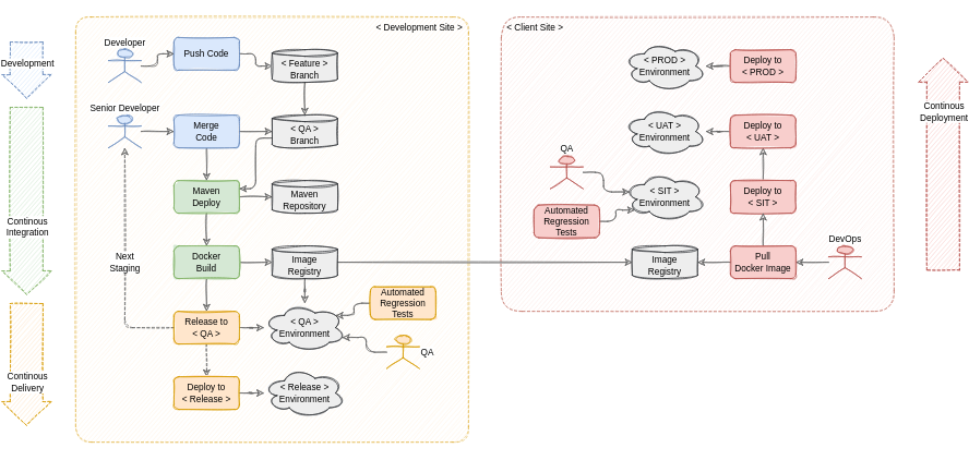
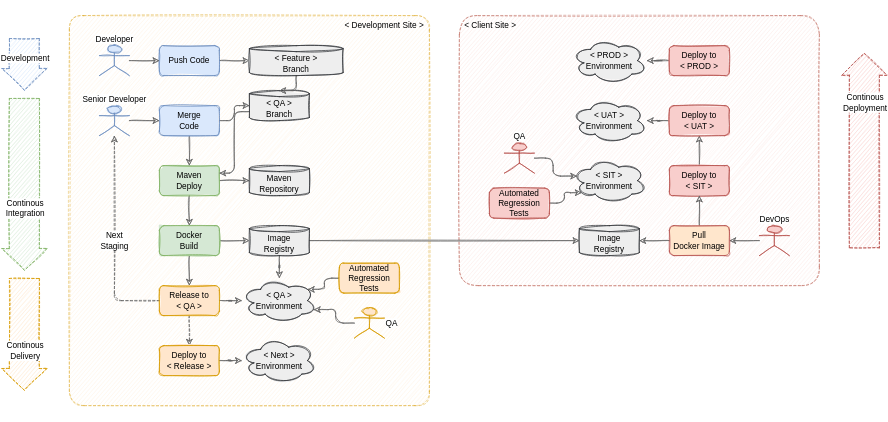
  <mxCell id="0" />
  <mxCell id="1" parent="0" />
  <mxCell id="2" value="&amp;lt; Development Site &amp;gt;" style="rounded=1;whiteSpace=wrap;html=1;dashed=1;sketch=1;fillStyle=hachure;fontSize=11;fillColor=#ffe6cc;opacity=50;strokeColor=#d79b00;arcSize=4;align=right;verticalAlign=top;spacingRight=5;spacingTop=0;" parent="1" vertex="1"><mxGeometry x="80" y="20" width="480" height="520" as="geometry" /></mxCell>
  <mxCell id="3" value="&amp;lt; Client Site &amp;gt;" style="rounded=1;whiteSpace=wrap;html=1;dashed=1;sketch=1;fillStyle=hachure;fontSize=11;fillColor=#fad9d5;strokeColor=#ae4132;arcSize=7;opacity=50;align=left;labelPosition=center;verticalLabelPosition=middle;verticalAlign=top;spacingLeft=5;" parent="1" vertex="1"><mxGeometry x="600" y="20" width="480" height="360" as="geometry" /></mxCell>
  <mxCell id="4" style="edgeStyle=orthogonalEdgeStyle;rounded=1;sketch=1;orthogonalLoop=1;jettySize=auto;html=1;fontSize=11;fillColor=#f5f5f5;strokeColor=#666666;" parent="1" source="5" target="7" edge="1"><mxGeometry relative="1" as="geometry" /></mxCell>
  <mxCell id="5" value="Deploy to &lt;br style=&quot;font-size: 11px&quot;&gt;&amp;lt; SIT &amp;gt;" style="rounded=1;whiteSpace=wrap;html=1;labelBackgroundColor=none;sketch=1;fillStyle=solid;fillColor=#f8cecc;strokeColor=#b85450;fontSize=11;" parent="1" vertex="1"><mxGeometry x="880" y="220" width="80" height="40" as="geometry" /></mxCell>
  <mxCell id="6" style="edgeStyle=orthogonalEdgeStyle;rounded=1;sketch=1;orthogonalLoop=1;jettySize=auto;html=1;fontSize=11;fillColor=#f5f5f5;strokeColor=#666666;" parent="1" source="7" target="8" edge="1"><mxGeometry relative="1" as="geometry" /></mxCell>
  <mxCell id="7" value="Deploy to &lt;br style=&quot;font-size: 11px&quot;&gt;&amp;lt; UAT &amp;gt;" style="rounded=1;whiteSpace=wrap;html=1;labelBackgroundColor=none;sketch=1;fillStyle=solid;fillColor=#f8cecc;strokeColor=#b85450;fontSize=11;" parent="1" vertex="1"><mxGeometry x="880" y="140" width="80" height="40" as="geometry" /></mxCell>
  <mxCell id="8" value="&amp;lt; UAT &amp;gt;&lt;br&gt;Environment" style="ellipse;shape=cloud;whiteSpace=wrap;html=1;rounded=1;sketch=1;fillColor=#eeeeee;strokeColor=#36393d;fillStyle=solid;fontSize=11;" parent="1" vertex="1"><mxGeometry x="750" y="130" width="100" height="60" as="geometry" /></mxCell>
  <mxCell id="9" value="" style="shape=flexArrow;endArrow=classic;html=1;rounded=1;sketch=1;fillColor=#f8cecc;endWidth=19;endSize=9.33;width=40;strokeColor=#b85450;fillStyle=hachure;dashed=1;fontSize=11;" parent="1" edge="1"><mxGeometry width="50" height="50" relative="1" as="geometry"><mxPoint x="1140" y="330" as="sourcePoint" /><mxPoint x="1140" y="70" as="targetPoint" /></mxGeometry></mxCell>
  <mxCell id="10" value="Continous&lt;br&gt;Deployment" style="edgeLabel;html=1;align=center;verticalAlign=middle;resizable=0;points=[];fontSize=11;" parent="9" vertex="1" connectable="0"><mxGeometry x="0.231" y="16" relative="1" as="geometry"><mxPoint x="16" y="-35" as="offset" /></mxGeometry></mxCell>
  <mxCell id="11" value="&amp;lt; SIT &amp;gt;&lt;br&gt;Environment" style="ellipse;shape=cloud;whiteSpace=wrap;html=1;rounded=1;sketch=1;fillColor=#eeeeee;strokeColor=#36393d;fillStyle=solid;fontSize=11;" parent="1" vertex="1"><mxGeometry x="750" y="210" width="100" height="60" as="geometry" /></mxCell>
  <mxCell id="12" value="Image&lt;br&gt;Registry" style="shape=cylinder3;whiteSpace=wrap;html=1;boundedLbl=1;backgroundOutline=1;size=4;sketch=1;fillColor=#eeeeee;strokeColor=#36393d;fillStyle=solid;fontSize=11;" parent="1" vertex="1"><mxGeometry x="760" y="300" width="80" height="40" as="geometry" /></mxCell>
  <mxCell id="13" style="edgeStyle=orthogonalEdgeStyle;rounded=1;sketch=1;orthogonalLoop=1;jettySize=auto;html=1;entryX=0.13;entryY=0.77;entryDx=0;entryDy=0;entryPerimeter=0;fontSize=11;fillColor=#f5f5f5;strokeColor=#666666;" parent="1" source="14" target="11" edge="1"><mxGeometry relative="1" as="geometry" /></mxCell>
  <mxCell id="14" value="Automated&lt;br style=&quot;font-size: 11px&quot;&gt;Regression&lt;br&gt;Tests" style="rounded=1;whiteSpace=wrap;html=1;sketch=1;fillStyle=solid;fillColor=#f8cecc;strokeColor=#b85450;fontSize=11;" parent="1" vertex="1"><mxGeometry x="640" y="250" width="80" height="40" as="geometry" /></mxCell>
  <mxCell id="15" style="edgeStyle=orthogonalEdgeStyle;rounded=1;sketch=1;orthogonalLoop=1;jettySize=auto;html=1;entryX=0.07;entryY=0.4;entryDx=0;entryDy=0;entryPerimeter=0;fontSize=11;fillColor=#f5f5f5;strokeColor=#666666;" parent="1" source="16" target="11" edge="1"><mxGeometry relative="1" as="geometry" /></mxCell>
  <mxCell id="16" value="QA" style="shape=umlActor;verticalLabelPosition=top;verticalAlign=bottom;html=1;outlineConnect=0;rounded=0;labelBackgroundColor=default;sketch=1;fillStyle=solid;fillColor=#f8cecc;labelPosition=center;align=center;strokeColor=#b85450;fontSize=11;" parent="1" vertex="1"><mxGeometry x="660" y="190" width="40" height="40" as="geometry" /></mxCell>
  <mxCell id="17" style="edgeStyle=orthogonalEdgeStyle;rounded=1;sketch=1;orthogonalLoop=1;jettySize=auto;html=1;fontSize=11;fillColor=#f5f5f5;strokeColor=#666666;" parent="1" source="18" target="21" edge="1"><mxGeometry relative="1" as="geometry" /></mxCell>
  <mxCell id="18" value="DevOps" style="shape=umlActor;verticalLabelPosition=top;verticalAlign=bottom;html=1;outlineConnect=0;rounded=0;labelBackgroundColor=default;sketch=1;fillStyle=solid;fillColor=#f8cecc;labelPosition=center;align=center;strokeColor=#b85450;fontSize=11;" parent="1" vertex="1"><mxGeometry x="1000" y="300" width="40" height="40" as="geometry" /></mxCell>
  <mxCell id="19" style="edgeStyle=orthogonalEdgeStyle;rounded=1;sketch=1;orthogonalLoop=1;jettySize=auto;html=1;fontSize=11;fillColor=#f5f5f5;strokeColor=#666666;" parent="1" source="21" target="5" edge="1"><mxGeometry relative="1" as="geometry" /></mxCell>
  <mxCell id="20" style="edgeStyle=orthogonalEdgeStyle;rounded=1;sketch=1;orthogonalLoop=1;jettySize=auto;html=1;fontSize=11;fillColor=#f5f5f5;strokeColor=#666666;" parent="1" source="21" target="12" edge="1"><mxGeometry relative="1" as="geometry" /></mxCell>
- <mxCell id="21" value="Pull&lt;br&gt;Docker Image" style="rounded=1;whiteSpace=wrap;html=1;labelBackgroundColor=none;sketch=1;fillStyle=solid;fillColor=#f8cecc;strokeColor=#b85450;fontSize=11;" parent="1" vertex="1"><mxGeometry x="880" y="300" width="80" height="40" as="geometry" /></mxCell>
+ <mxCell id="21" value="Pull&lt;br&gt;Docker Image" style="rounded=1;whiteSpace=wrap;html=1;labelBackgroundColor=none;sketch=1;fillStyle=solid;fillColor=#ffe6cc;strokeColor=#b85450;fontSize=11;" parent="1" vertex="1"><mxGeometry x="880" y="300" width="80" height="40" as="geometry" /></mxCell>
  <mxCell id="22" style="edgeStyle=orthogonalEdgeStyle;curved=1;sketch=1;orthogonalLoop=1;jettySize=auto;html=1;fillColor=#f5f5f5;strokeColor=#666666;" parent="1" source="24" target="27" edge="1"><mxGeometry relative="1" as="geometry" /></mxCell>
  <mxCell id="23" style="edgeStyle=orthogonalEdgeStyle;rounded=1;sketch=1;orthogonalLoop=1;jettySize=auto;html=1;exitX=1;exitY=0.5;exitDx=0;exitDy=0;fontSize=10;fillColor=#f5f5f5;strokeColor=#666666;" parent="1" source="24" target="44" edge="1"><mxGeometry relative="1" as="geometry" /></mxCell>
  <mxCell id="24" value="Maven&lt;br style=&quot;font-size: 11px&quot;&gt;Deploy" style="rounded=1;whiteSpace=wrap;html=1;labelBackgroundColor=none;sketch=1;fillStyle=solid;fillColor=#d5e8d4;strokeColor=#82b366;fontSize=11;" parent="1" vertex="1"><mxGeometry x="200" y="220" width="80" height="40" as="geometry" /></mxCell>
  <mxCell id="25" style="edgeStyle=orthogonalEdgeStyle;rounded=1;sketch=1;orthogonalLoop=1;jettySize=auto;html=1;fontSize=10;fillColor=#f5f5f5;strokeColor=#666666;" parent="1" source="27" target="47" edge="1"><mxGeometry relative="1" as="geometry" /></mxCell>
  <mxCell id="26" style="edgeStyle=orthogonalEdgeStyle;rounded=1;sketch=1;orthogonalLoop=1;jettySize=auto;html=1;fontSize=11;fillColor=#f5f5f5;strokeColor=#666666;" parent="1" source="27" target="31" edge="1"><mxGeometry relative="1" as="geometry" /></mxCell>
  <mxCell id="27" value="Docker&lt;br style=&quot;font-size: 11px;&quot;&gt;Build" style="rounded=1;whiteSpace=wrap;html=1;labelBackgroundColor=none;sketch=1;fillStyle=solid;fillColor=#d5e8d4;strokeColor=#82b366;fontSize=11;" parent="1" vertex="1"><mxGeometry x="200" y="300" width="80" height="40" as="geometry" /></mxCell>
  <mxCell id="28" style="edgeStyle=orthogonalEdgeStyle;rounded=1;sketch=1;orthogonalLoop=1;jettySize=auto;html=1;fontSize=11;fillColor=#f5f5f5;strokeColor=#666666;" parent="1" source="31" target="35" edge="1"><mxGeometry relative="1" as="geometry" /></mxCell>
  <mxCell id="29" value="Next&lt;br&gt;Staging" style="edgeStyle=orthogonalEdgeStyle;rounded=1;sketch=1;orthogonalLoop=1;jettySize=auto;html=1;dashed=1;fillColor=#f5f5f5;strokeColor=#666666;" parent="1" source="31" target="39" edge="1"><mxGeometry relative="1" as="geometry" /></mxCell>
  <mxCell id="30" style="edgeStyle=orthogonalEdgeStyle;rounded=1;sketch=1;orthogonalLoop=1;jettySize=auto;html=1;fontSize=11;fillColor=#f5f5f5;strokeColor=#666666;dashed=1;" parent="1" source="31" target="61" edge="1"><mxGeometry relative="1" as="geometry" /></mxCell>
  <mxCell id="31" value="Release to &lt;br style=&quot;font-size: 11px&quot;&gt;&amp;lt; QA &amp;gt;" style="rounded=1;whiteSpace=wrap;html=1;labelBackgroundColor=none;sketch=1;fillStyle=solid;fillColor=#ffe6cc;strokeColor=#d79b00;fontSize=11;" parent="1" vertex="1"><mxGeometry x="200" y="380" width="80" height="40" as="geometry" /></mxCell>
  <mxCell id="32" style="edgeStyle=orthogonalEdgeStyle;curved=1;sketch=1;orthogonalLoop=1;jettySize=auto;html=1;fillColor=#f5f5f5;strokeColor=#666666;" parent="1" source="34" target="24" edge="1"><mxGeometry relative="1" as="geometry" /></mxCell>
  <mxCell id="33" style="edgeStyle=orthogonalEdgeStyle;rounded=1;sketch=1;orthogonalLoop=1;jettySize=auto;html=1;fontSize=10;fillColor=#f5f5f5;strokeColor=#666666;" parent="1" source="34" target="37" edge="1"><mxGeometry relative="1" as="geometry" /></mxCell>
  <mxCell id="34" value="Merge&lt;br style=&quot;font-size: 11px;&quot;&gt;Code" style="rounded=1;whiteSpace=wrap;html=1;labelBackgroundColor=none;sketch=1;fillStyle=solid;fillColor=#dae8fc;strokeColor=#6c8ebf;fontSize=11;" parent="1" vertex="1"><mxGeometry x="200" y="140" width="80" height="40" as="geometry" /></mxCell>
  <mxCell id="35" value="&amp;lt; QA &amp;gt;&lt;br&gt;Environment" style="ellipse;shape=cloud;whiteSpace=wrap;html=1;rounded=1;sketch=1;fillColor=#eeeeee;strokeColor=#36393d;fillStyle=solid;fontSize=11;" parent="1" vertex="1"><mxGeometry x="310" y="370" width="100" height="60" as="geometry" /></mxCell>
  <mxCell id="36" style="edgeStyle=orthogonalEdgeStyle;rounded=1;sketch=1;orthogonalLoop=1;jettySize=auto;html=1;exitX=0;exitY=0;exitDx=0;exitDy=28;exitPerimeter=0;entryX=1;entryY=0.25;entryDx=0;entryDy=0;fillColor=#f5f5f5;strokeColor=#666666;" parent="1" source="37" target="24" edge="1"><mxGeometry relative="1" as="geometry" /></mxCell>
- <mxCell id="37" value="&amp;lt; QA &amp;gt;&lt;br&gt;Branch" style="shape=cylinder3;whiteSpace=wrap;html=1;boundedLbl=1;backgroundOutline=1;size=4;sketch=1;fillColor=#eeeeee;strokeColor=#36393d;fillStyle=solid;fontSize=11;" parent="1" vertex="1"><mxGeometry x="320" y="140" width="80" height="40" as="geometry" /></mxCell>
+ <mxCell id="37" value="&amp;lt; QA &amp;gt;&lt;br&gt;Branch" style="shape=cylinder3;whiteSpace=wrap;html=1;boundedLbl=1;backgroundOutline=1;size=4;sketch=1;fillColor=#eeeeee;strokeColor=#36393d;fillStyle=solid;fontSize=11;" parent="1" vertex="1"><mxGeometry x="320" y="120" width="80" height="40" as="geometry" /></mxCell>
  <mxCell id="38" style="edgeStyle=orthogonalEdgeStyle;rounded=1;sketch=1;orthogonalLoop=1;jettySize=auto;html=1;fillColor=#f5f5f5;strokeColor=#666666;" parent="1" source="39" target="34" edge="1"><mxGeometry relative="1" as="geometry" /></mxCell>
  <mxCell id="39" value="Senior Developer" style="shape=umlActor;verticalLabelPosition=top;verticalAlign=bottom;html=1;outlineConnect=0;rounded=0;labelBackgroundColor=default;sketch=1;fillStyle=solid;fillColor=#dae8fc;labelPosition=center;align=center;strokeColor=#6c8ebf;fontSize=11;horizontal=1;" parent="1" vertex="1"><mxGeometry x="120" y="140" width="40" height="40" as="geometry" /></mxCell>
  <mxCell id="40" style="edgeStyle=orthogonalEdgeStyle;rounded=1;sketch=1;orthogonalLoop=1;jettySize=auto;html=1;entryX=0.96;entryY=0.7;entryDx=0;entryDy=0;entryPerimeter=0;fontSize=11;fillColor=#f5f5f5;strokeColor=#666666;" parent="1" source="41" target="35" edge="1"><mxGeometry relative="1" as="geometry" /></mxCell>
  <mxCell id="41" value="QA" style="shape=umlActor;verticalLabelPosition=middle;verticalAlign=middle;html=1;outlineConnect=0;rounded=0;labelBackgroundColor=default;sketch=1;fillStyle=solid;fillColor=#ffe6cc;labelPosition=right;align=left;strokeColor=#d79b00;fontSize=11;" parent="1" vertex="1"><mxGeometry x="460" y="410" width="40" height="40" as="geometry" /></mxCell>
  <mxCell id="42" value="" style="shape=flexArrow;endArrow=classic;html=1;rounded=1;sketch=1;fillColor=#d5e8d4;endWidth=19;endSize=9.33;width=40;strokeColor=#82b366;fillStyle=hachure;dashed=1;fontSize=11;" parent="1" edge="1"><mxGeometry width="50" height="50" relative="1" as="geometry"><mxPoint x="20" y="130" as="sourcePoint" /><mxPoint x="20" y="360" as="targetPoint" /></mxGeometry></mxCell>
  <mxCell id="43" value="Continous&lt;br&gt;Integration" style="edgeLabel;html=1;align=center;verticalAlign=middle;resizable=0;points=[];fontSize=11;" parent="42" vertex="1" connectable="0"><mxGeometry x="0.231" y="16" relative="1" as="geometry"><mxPoint x="-16" y="4" as="offset" /></mxGeometry></mxCell>
  <mxCell id="44" value="Maven&lt;br&gt;Repository" style="shape=cylinder3;whiteSpace=wrap;html=1;boundedLbl=1;backgroundOutline=1;size=4;sketch=1;fillColor=#eeeeee;strokeColor=#36393d;fillStyle=solid;fontSize=11;" parent="1" vertex="1"><mxGeometry x="320" y="220" width="80" height="40" as="geometry" /></mxCell>
  <mxCell id="45" style="edgeStyle=orthogonalEdgeStyle;rounded=1;sketch=1;orthogonalLoop=1;jettySize=auto;html=1;fontSize=11;fillColor=#f5f5f5;strokeColor=#666666;" parent="1" source="47" target="35" edge="1"><mxGeometry relative="1" as="geometry" /></mxCell>
  <mxCell id="46" style="edgeStyle=orthogonalEdgeStyle;rounded=1;sketch=1;orthogonalLoop=1;jettySize=auto;html=1;fontSize=11;fillColor=#f5f5f5;strokeColor=#666666;entryX=0;entryY=0.5;entryDx=0;entryDy=0;entryPerimeter=0;" parent="1" source="47" target="12" edge="1"><mxGeometry relative="1" as="geometry" /></mxCell>
  <mxCell id="47" value="Image&lt;br&gt;Registry" style="shape=cylinder3;whiteSpace=wrap;html=1;boundedLbl=1;backgroundOutline=1;size=4;sketch=1;fillColor=#eeeeee;strokeColor=#36393d;fillStyle=solid;fontSize=11;" parent="1" vertex="1"><mxGeometry x="320" y="300" width="80" height="40" as="geometry" /></mxCell>
  <mxCell id="48" style="edgeStyle=orthogonalEdgeStyle;rounded=1;sketch=1;orthogonalLoop=1;jettySize=auto;html=1;fillColor=#f5f5f5;strokeColor=#666666;" parent="1" source="49" target="51" edge="1"><mxGeometry relative="1" as="geometry" /></mxCell>
- <mxCell id="49" value="Push Code" style="rounded=1;whiteSpace=wrap;html=1;labelBackgroundColor=none;sketch=1;fillStyle=solid;fillColor=#dae8fc;strokeColor=#6c8ebf;fontSize=11;" parent="1" vertex="1"><mxGeometry x="200" y="45" width="80" height="40" as="geometry" /></mxCell>
+ <mxCell id="49" value="Push Code" style="rounded=1;whiteSpace=wrap;html=1;labelBackgroundColor=none;sketch=1;fillStyle=solid;fillColor=#dae8fc;strokeColor=#6c8ebf;fontSize=11;" parent="1" vertex="1"><mxGeometry x="200" y="60" width="80" height="40" as="geometry" /></mxCell>
  <mxCell id="50" style="edgeStyle=orthogonalEdgeStyle;rounded=1;sketch=1;orthogonalLoop=1;jettySize=auto;html=1;entryX=0.5;entryY=0;entryDx=0;entryDy=0;entryPerimeter=0;fillColor=#f5f5f5;strokeColor=#666666;" parent="1" source="51" target="37" edge="1"><mxGeometry relative="1" as="geometry" /></mxCell>
- <mxCell id="51" value="&amp;lt; Feature &amp;gt;&lt;br&gt;Branch" style="shape=cylinder3;whiteSpace=wrap;html=1;boundedLbl=1;backgroundOutline=1;size=4;sketch=1;fillColor=#eeeeee;strokeColor=#36393d;fillStyle=solid;fontSize=11;" parent="1" vertex="1"><mxGeometry x="320" y="60" width="80" height="40" as="geometry" /></mxCell>
+ <mxCell id="51" value="&amp;lt; Feature &amp;gt;&lt;br&gt;Branch" style="shape=cylinder3;whiteSpace=wrap;html=1;boundedLbl=1;backgroundOutline=1;size=4;sketch=1;fillColor=#eeeeee;strokeColor=#36393d;fillStyle=solid;fontSize=11;" parent="1" vertex="1"><mxGeometry x="320" y="60" width="125" height="40" as="geometry" /></mxCell>
  <mxCell id="52" style="edgeStyle=orthogonalEdgeStyle;rounded=1;sketch=1;orthogonalLoop=1;jettySize=auto;html=1;fillColor=#f5f5f5;strokeColor=#666666;" parent="1" source="53" target="49" edge="1"><mxGeometry relative="1" as="geometry" /></mxCell>
  <mxCell id="53" value="Developer" style="shape=umlActor;verticalLabelPosition=top;verticalAlign=bottom;html=1;outlineConnect=0;rounded=0;labelBackgroundColor=default;sketch=1;fillStyle=solid;fillColor=#dae8fc;labelPosition=center;align=center;strokeColor=#6c8ebf;fontSize=11;" parent="1" vertex="1"><mxGeometry x="120" y="60" width="40" height="40" as="geometry" /></mxCell>
  <mxCell id="54" value="" style="shape=flexArrow;endArrow=classic;html=1;rounded=1;sketch=1;fillColor=#ffe6cc;endWidth=19;endSize=9.33;width=40;strokeColor=#d79b00;fillStyle=hachure;dashed=1;fontSize=11;" parent="1" edge="1"><mxGeometry width="50" height="50" relative="1" as="geometry"><mxPoint x="20" y="370" as="sourcePoint" /><mxPoint x="20" y="520" as="targetPoint" /></mxGeometry></mxCell>
  <mxCell id="55" value="Continous&lt;br&gt;Delivery" style="edgeLabel;html=1;align=center;verticalAlign=middle;resizable=0;points=[];fontSize=11;" parent="54" vertex="1" connectable="0"><mxGeometry x="0.231" y="16" relative="1" as="geometry"><mxPoint x="-16" y="4" as="offset" /></mxGeometry></mxCell>
  <mxCell id="56" value="" style="shape=flexArrow;endArrow=classic;html=1;rounded=1;sketch=1;fillColor=#dae8fc;endWidth=19;endSize=9.33;width=40;strokeColor=#6c8ebf;fillStyle=hachure;dashed=1;fontSize=11;" parent="1" edge="1"><mxGeometry width="50" height="50" relative="1" as="geometry"><mxPoint x="20" y="50" as="sourcePoint" /><mxPoint x="20" y="120" as="targetPoint" /></mxGeometry></mxCell>
  <mxCell id="57" value="Development" style="edgeLabel;html=1;align=center;verticalAlign=middle;resizable=0;points=[];fontSize=11;" parent="56" vertex="1" connectable="0"><mxGeometry x="0.231" y="16" relative="1" as="geometry"><mxPoint x="-16" y="-17" as="offset" /></mxGeometry></mxCell>
  <mxCell id="58" style="edgeStyle=orthogonalEdgeStyle;rounded=1;sketch=1;orthogonalLoop=1;jettySize=auto;html=1;exitX=0;exitY=0.5;exitDx=0;exitDy=0;entryX=0.88;entryY=0.25;entryDx=0;entryDy=0;entryPerimeter=0;fontSize=11;fillColor=#f5f5f5;strokeColor=#666666;" parent="1" source="59" target="35" edge="1"><mxGeometry relative="1" as="geometry" /></mxCell>
  <mxCell id="59" value="Automated&lt;br style=&quot;font-size: 11px;&quot;&gt;Regression&lt;br style=&quot;font-size: 11px;&quot;&gt;Tests" style="rounded=1;whiteSpace=wrap;html=1;sketch=1;fillStyle=solid;fillColor=#ffe6cc;strokeColor=#d79b00;fontSize=11;" parent="1" vertex="1"><mxGeometry x="440" y="350" width="80" height="40" as="geometry" /></mxCell>
  <mxCell id="60" style="edgeStyle=orthogonalEdgeStyle;rounded=1;sketch=1;orthogonalLoop=1;jettySize=auto;html=1;fillColor=#f5f5f5;strokeColor=#666666;" parent="1" source="61" target="62" edge="1"><mxGeometry relative="1" as="geometry" /></mxCell>
  <mxCell id="61" value="Deploy to &lt;br style=&quot;font-size: 11px&quot;&gt;&amp;lt; Release &amp;gt;" style="rounded=1;whiteSpace=wrap;html=1;labelBackgroundColor=none;sketch=1;fillStyle=solid;fillColor=#ffe6cc;strokeColor=#d79b00;fontSize=11;" parent="1" vertex="1"><mxGeometry x="200" y="460" width="80" height="40" as="geometry" /></mxCell>
- <mxCell id="62" value="&amp;lt; Release &amp;gt;&lt;br&gt;Environment" style="ellipse;shape=cloud;whiteSpace=wrap;html=1;rounded=1;sketch=1;fillColor=#eeeeee;strokeColor=#36393d;fillStyle=solid;fontSize=11;" parent="1" vertex="1"><mxGeometry x="310" y="450" width="100" height="60" as="geometry" /></mxCell>
+ <mxCell id="62" value="&amp;lt; Next &amp;gt;&lt;br&gt;Environment" style="ellipse;shape=cloud;whiteSpace=wrap;html=1;rounded=1;sketch=1;fillColor=#eeeeee;strokeColor=#36393d;fillStyle=solid;fontSize=11;" parent="1" vertex="1"><mxGeometry x="310" y="450" width="100" height="60" as="geometry" /></mxCell>
  <mxCell id="63" style="edgeStyle=orthogonalEdgeStyle;rounded=0;orthogonalLoop=1;jettySize=auto;html=1;exitX=0;exitY=0.5;exitDx=0;exitDy=0;sketch=1;strokeColor=#666666;" edge="1" parent="1" source="64" target="65"><mxGeometry relative="1" as="geometry" /></mxCell>
  <mxCell id="64" value="Deploy to &lt;br style=&quot;font-size: 11px&quot;&gt;&amp;lt; PROD &amp;gt;" style="rounded=1;whiteSpace=wrap;html=1;labelBackgroundColor=none;sketch=1;fillStyle=solid;fillColor=#f8cecc;strokeColor=#b85450;fontSize=11;" vertex="1" parent="1"><mxGeometry x="880" y="60" width="80" height="40" as="geometry" /></mxCell>
  <mxCell id="65" value="&amp;lt; PROD &amp;gt;&lt;br&gt;Environment" style="ellipse;shape=cloud;whiteSpace=wrap;html=1;rounded=1;sketch=1;fillColor=#eeeeee;strokeColor=#36393d;fillStyle=solid;fontSize=11;" vertex="1" parent="1"><mxGeometry x="750" y="50" width="100" height="60" as="geometry" /></mxCell>
